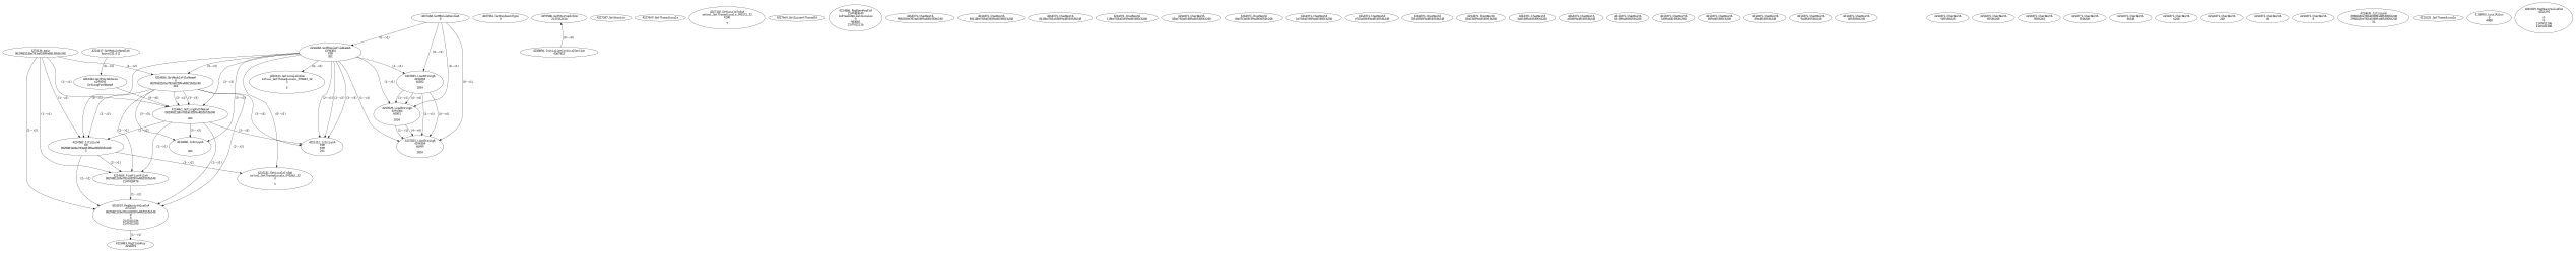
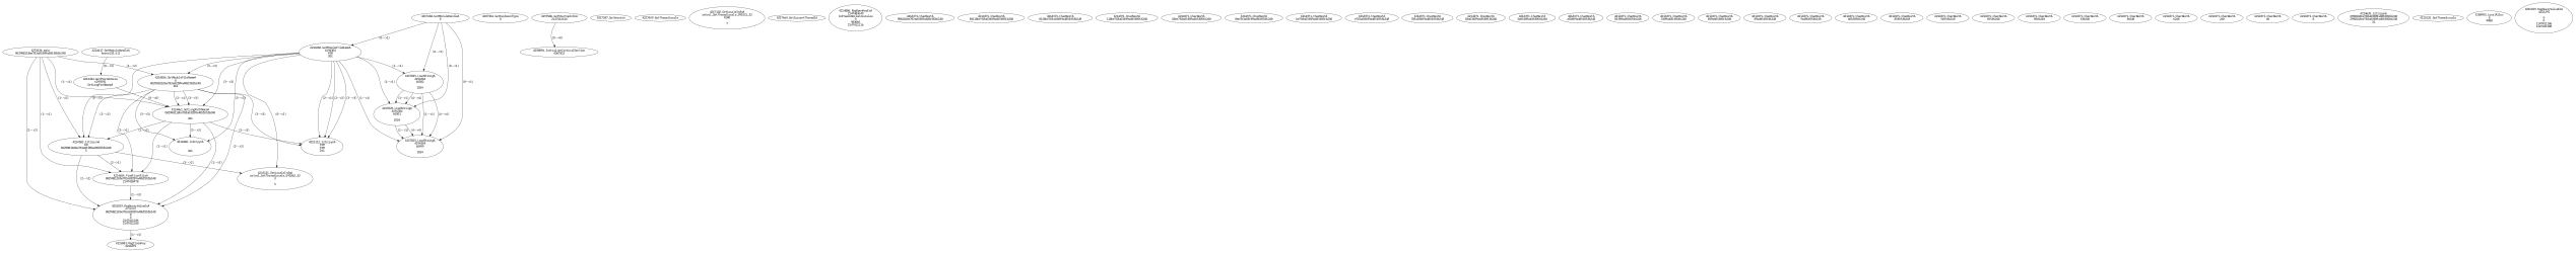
  digraph {
    fontname="IBM Plex Mono"
    node [fontname="IBM Plex Mono"]
    edge [fontname="IBM Plex Mono"]
    n1 [label="4270136.main\n002988118be783a03f89a485f05f6248"]
    n2 [label="4214856.GetModuleFileNameA\n0\n002988118be783a03f89a485f05f6248\n261"]
    n3 [label="4214461.GetLongPathNameA\n002988118be783a03f89a485f05f6248\n\n261"]
    n4 [label="4214582.lstrcpynA\n00\n002988118be783a03f89a485f05f6248\n3"]
    n5 [label="4214654.FindFirstFileA\n002988118be783a03f89a485f05f6248\n2147410478"]
    n6 [label="4215019.RegQueryValueExA\n4214291\n002988118be783a03f89a485f05f6248\n0\n0\n2147411106\n2147411100"]
    n7 [label="4215112.lstrcpynA\nPZM\nPZM\n261"]
    n8 [label="4214482.lstrcpynA\n\n\n261"]
    n9 [label="4215131.GetLocaleInfoA\nretval_GetThreadLocale_591062_32\n3\n\n5"]
    n10 [label="4215083.RegCloseKey\n4214291"]
    n11 [label="4217684.GetModuleHandleA\n0"]
    n12 [label="4214286.GetModuleFileNameA\n4194304\nPZM\n261"]
    n13 [label="4217025.LoadStringA\n4194304\n65502\n\n1024"]
    n14 [label="4217025.LoadStringA\n4194304\n65501\n\n1024"]
    n15 [label="4217025.LoadStringA\n4194304\n65499\n\n1024"]
-   n16 [label="4215131.GetLocaleInfoA\nretval_GetThreadLocale_591042_32\n3\n\n5"]
    n17 [label="4207361.GetKeyboardType\n0"]
    n18 [label="4199106.GetStartupInfoA\n2147412416"]
    n19 [label="4200894.InitializeCriticalSection\n4367812"]
    n20 [label="4217387.GetVersion\n"]
    n21 [label="4217449.GetThreadLocale\n"]
    n22 [label="4217102.GetLocaleInfoA\nretval_GetThreadLocale_591011_32\n4100\n\n7"]
    n23 [label="4217464.GetCurrentThreadId\n"]
    n24 [label="4214886.RegOpenKeyExA\n2147483649\nSoftware\Borland\Locales\n0\n983065\n2147411116"]
    n25 [label="4214417.GetModuleHandleA\nkernel32.dll"]
    n26 [label="4214434.GetProcAddress\n6295592\nGetLongPathNameA"]
    n27 [label="4214371.CharNextA\n988118be783a03f89a485f05f6248"]
    n28 [label="4214371.CharNextA\n88118be783a03f89a485f05f6248"]
    n29 [label="4214371.CharNextA\n8118be783a03f89a485f05f6248"]
    n30 [label="4214371.CharNextA\n118be783a03f89a485f05f6248"]
    n31 [label="4214371.CharNextA\n18be783a03f89a485f05f6248"]
    n32 [label="4214371.CharNextA\n8be783a03f89a485f05f6248"]
    n33 [label="4214371.CharNextA\nbe783a03f89a485f05f6248"]
    n34 [label="4214371.CharNextA\ne783a03f89a485f05f6248"]
    n35 [label="4214371.CharNextA\n783a03f89a485f05f6248"]
    n36 [label="4214371.CharNextA\n83a03f89a485f05f6248"]
    n37 [label="4214371.CharNextA\n3a03f89a485f05f6248"]
    n38 [label="4214371.CharNextA\na03f89a485f05f6248"]
    n39 [label="4214371.CharNextA\n03f89a485f05f6248"]
    n40 [label="4214371.CharNextA\n3f89a485f05f6248"]
    n41 [label="4214371.CharNextA\nf89a485f05f6248"]
    n42 [label="4214371.CharNextA\n89a485f05f6248"]
    n43 [label="4214371.CharNextA\n9a485f05f6248"]
    n44 [label="4214371.CharNextA\n485f05f6248"]
+   n45 [label="4214371.CharNextA\n85f05f6248"]
    n46 [label="4214371.CharNextA\n5f05f6248"]
    n47 [label="4214371.CharNextA\nf05f6248"]
    n48 [label="4214371.CharNextA\n05f6248"]
    n49 [label="4214371.CharNextA\n5f6248"]
    n50 [label="4214371.CharNextA\nf6248"]
    n51 [label="4214371.CharNextA\n6248"]
    n52 [label="4214371.CharNextA\n248"]
    n53 [label="4214371.CharNextA\n48"]
    n54 [label="4214371.CharNextA\n8"]
    n55 [label="4214635.lstrcpynA\n2988118be783a03f89a485f05f6248\n2988118be783a03f89a485f05f6248\n31"]
    n56 [label="4215125.GetThreadLocale\n"]
    n57 [label="4200955.LocalAlloc\n0\n4088"]
    n58 [label="4215019.RegQueryValueExA\n4214291\n\n0\n0\n2147411106\n2147411100"]
    n1 -> n2 [label="(1-->2)"]
    n1 -> n3 [label="(1-->1)"]
    n1 -> n4 [label="(1-->2)"]
    n1 -> n5 [label="(1-->1)"]
    n1 -> n6 [label="(1-->2)"]
    n2 -> n3 [label="(2-->1)"]
    n2 -> n3 [label="(3-->3)"]
    n2 -> n4 [label="(2-->2)"]
    n2 -> n5 [label="(2-->1)"]
    n2 -> n6 [label="(2-->2)"]
    n2 -> n7 [label="(3-->3)"]
    n2 -> n8 [label="(3-->3)"]
    n3 -> n4 [label="(1-->2)"]
    n3 -> n5 [label="(1-->1)"]
    n3 -> n6 [label="(1-->2)"]
    n3 -> n7 [label="(3-->3)"]
    n3 -> n8 [label="(3-->3)"]
    n4 -> n5 [label="(2-->1)"]
    n4 -> n6 [label="(2-->2)"]
    n4 -> n9 [label="(3-->2)"]
    n5 -> n6 [label="(1-->2)"]
    n6 -> n10 [label="(1-->1)"]
    n11 -> n12 [label="(0-->1)"]
    n11 -> n13 [label="(0-->1)"]
    n11 -> n14 [label="(0-->1)"]
    n11 -> n15 [label="(0-->1)"]
    n12 -> n2 [label="(3-->3)"]
    n12 -> n3 [label="(3-->3)"]
    n12 -> n4 [label="(0-->3)"]
    n12 -> n7 [label="(2-->1)"]
    n12 -> n7 [label="(2-->2)"]
    n12 -> n7 [label="(3-->3)"]
    n12 -> n8 [label="(3-->3)"]
    n12 -> n9 [label="(0-->2)"]
    n12 -> n13 [label="(1-->1)"]
    n12 -> n14 [label="(1-->1)"]
    n12 -> n15 [label="(1-->1)"]
-   n12 -> n16 [label="(0-->2)"]
    n13 -> n14 [label="(1-->1)"]
    n13 -> n14 [label="(4-->4)"]
    n13 -> n15 [label="(1-->1)"]
    n13 -> n15 [label="(4-->4)"]
    n14 -> n15 [label="(1-->1)"]
    n14 -> n15 [label="(4-->4)"]
-   n19 -> n18 [label="(0-->0)"]
+   n18 -> n19 [label="(0-->0)"]
    n25 -> n26 [label="(0-->1)"]
    n26 -> n3 [label="(0-->0)"]
  }
